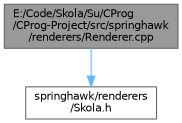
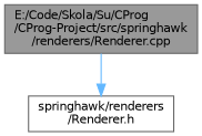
  digraph {
    node [fontname=Helvetica fontsize=10 shape=box style=filled]
    n1 [color=gray40 fillcolor=grey60 fontcolor=black height=0.2 label="E:/Code/Skola/Su/CProg\l/CProg-Project/src/springhawk\l/renderers/Renderer.cpp" width=0.4]
-   n2 [color=grey40 fillcolor=white height=0.2 label="springhawk/renderers\l/Skola.h" width=0.4]
+   n2 [color=grey40 fillcolor=white height=0.2 label="springhawk/renderers\l/Renderer.h" width=0.4]
    n1 -> n2 [color=steelblue1 fontname=Helvetica fontsize=10 labelfontname=Helvetica labelfontsize=10 style=solid]
  }
